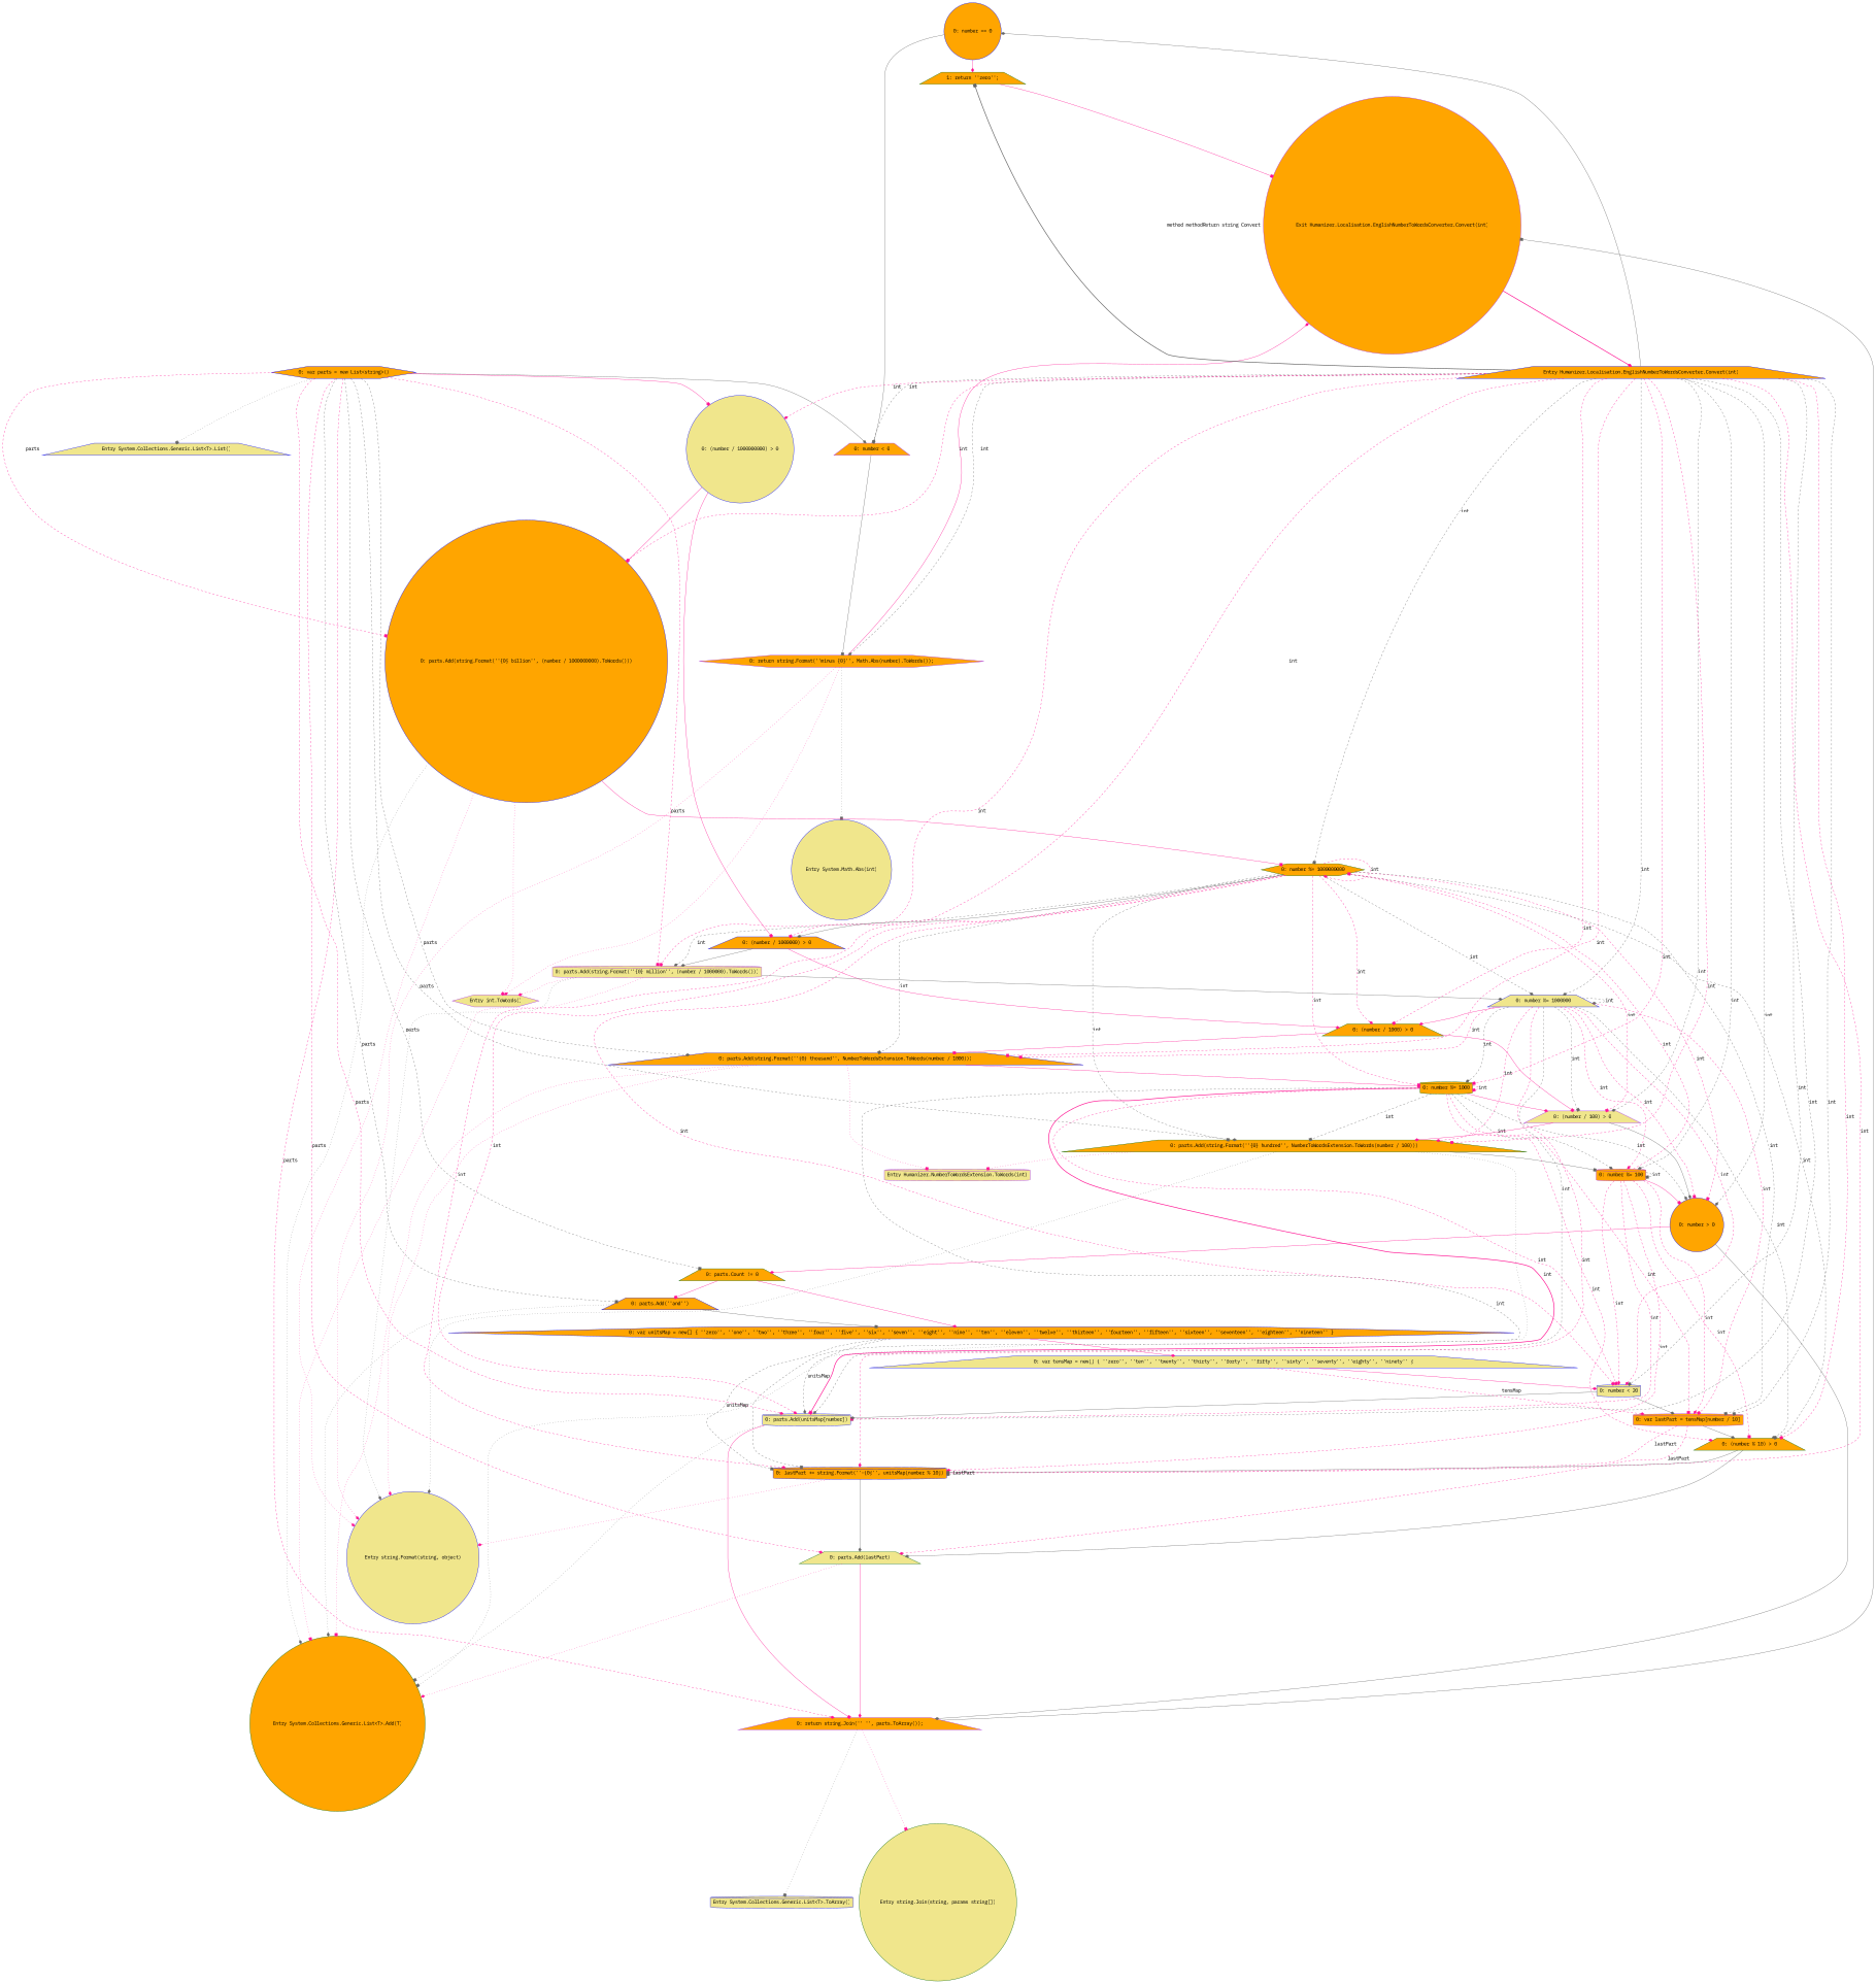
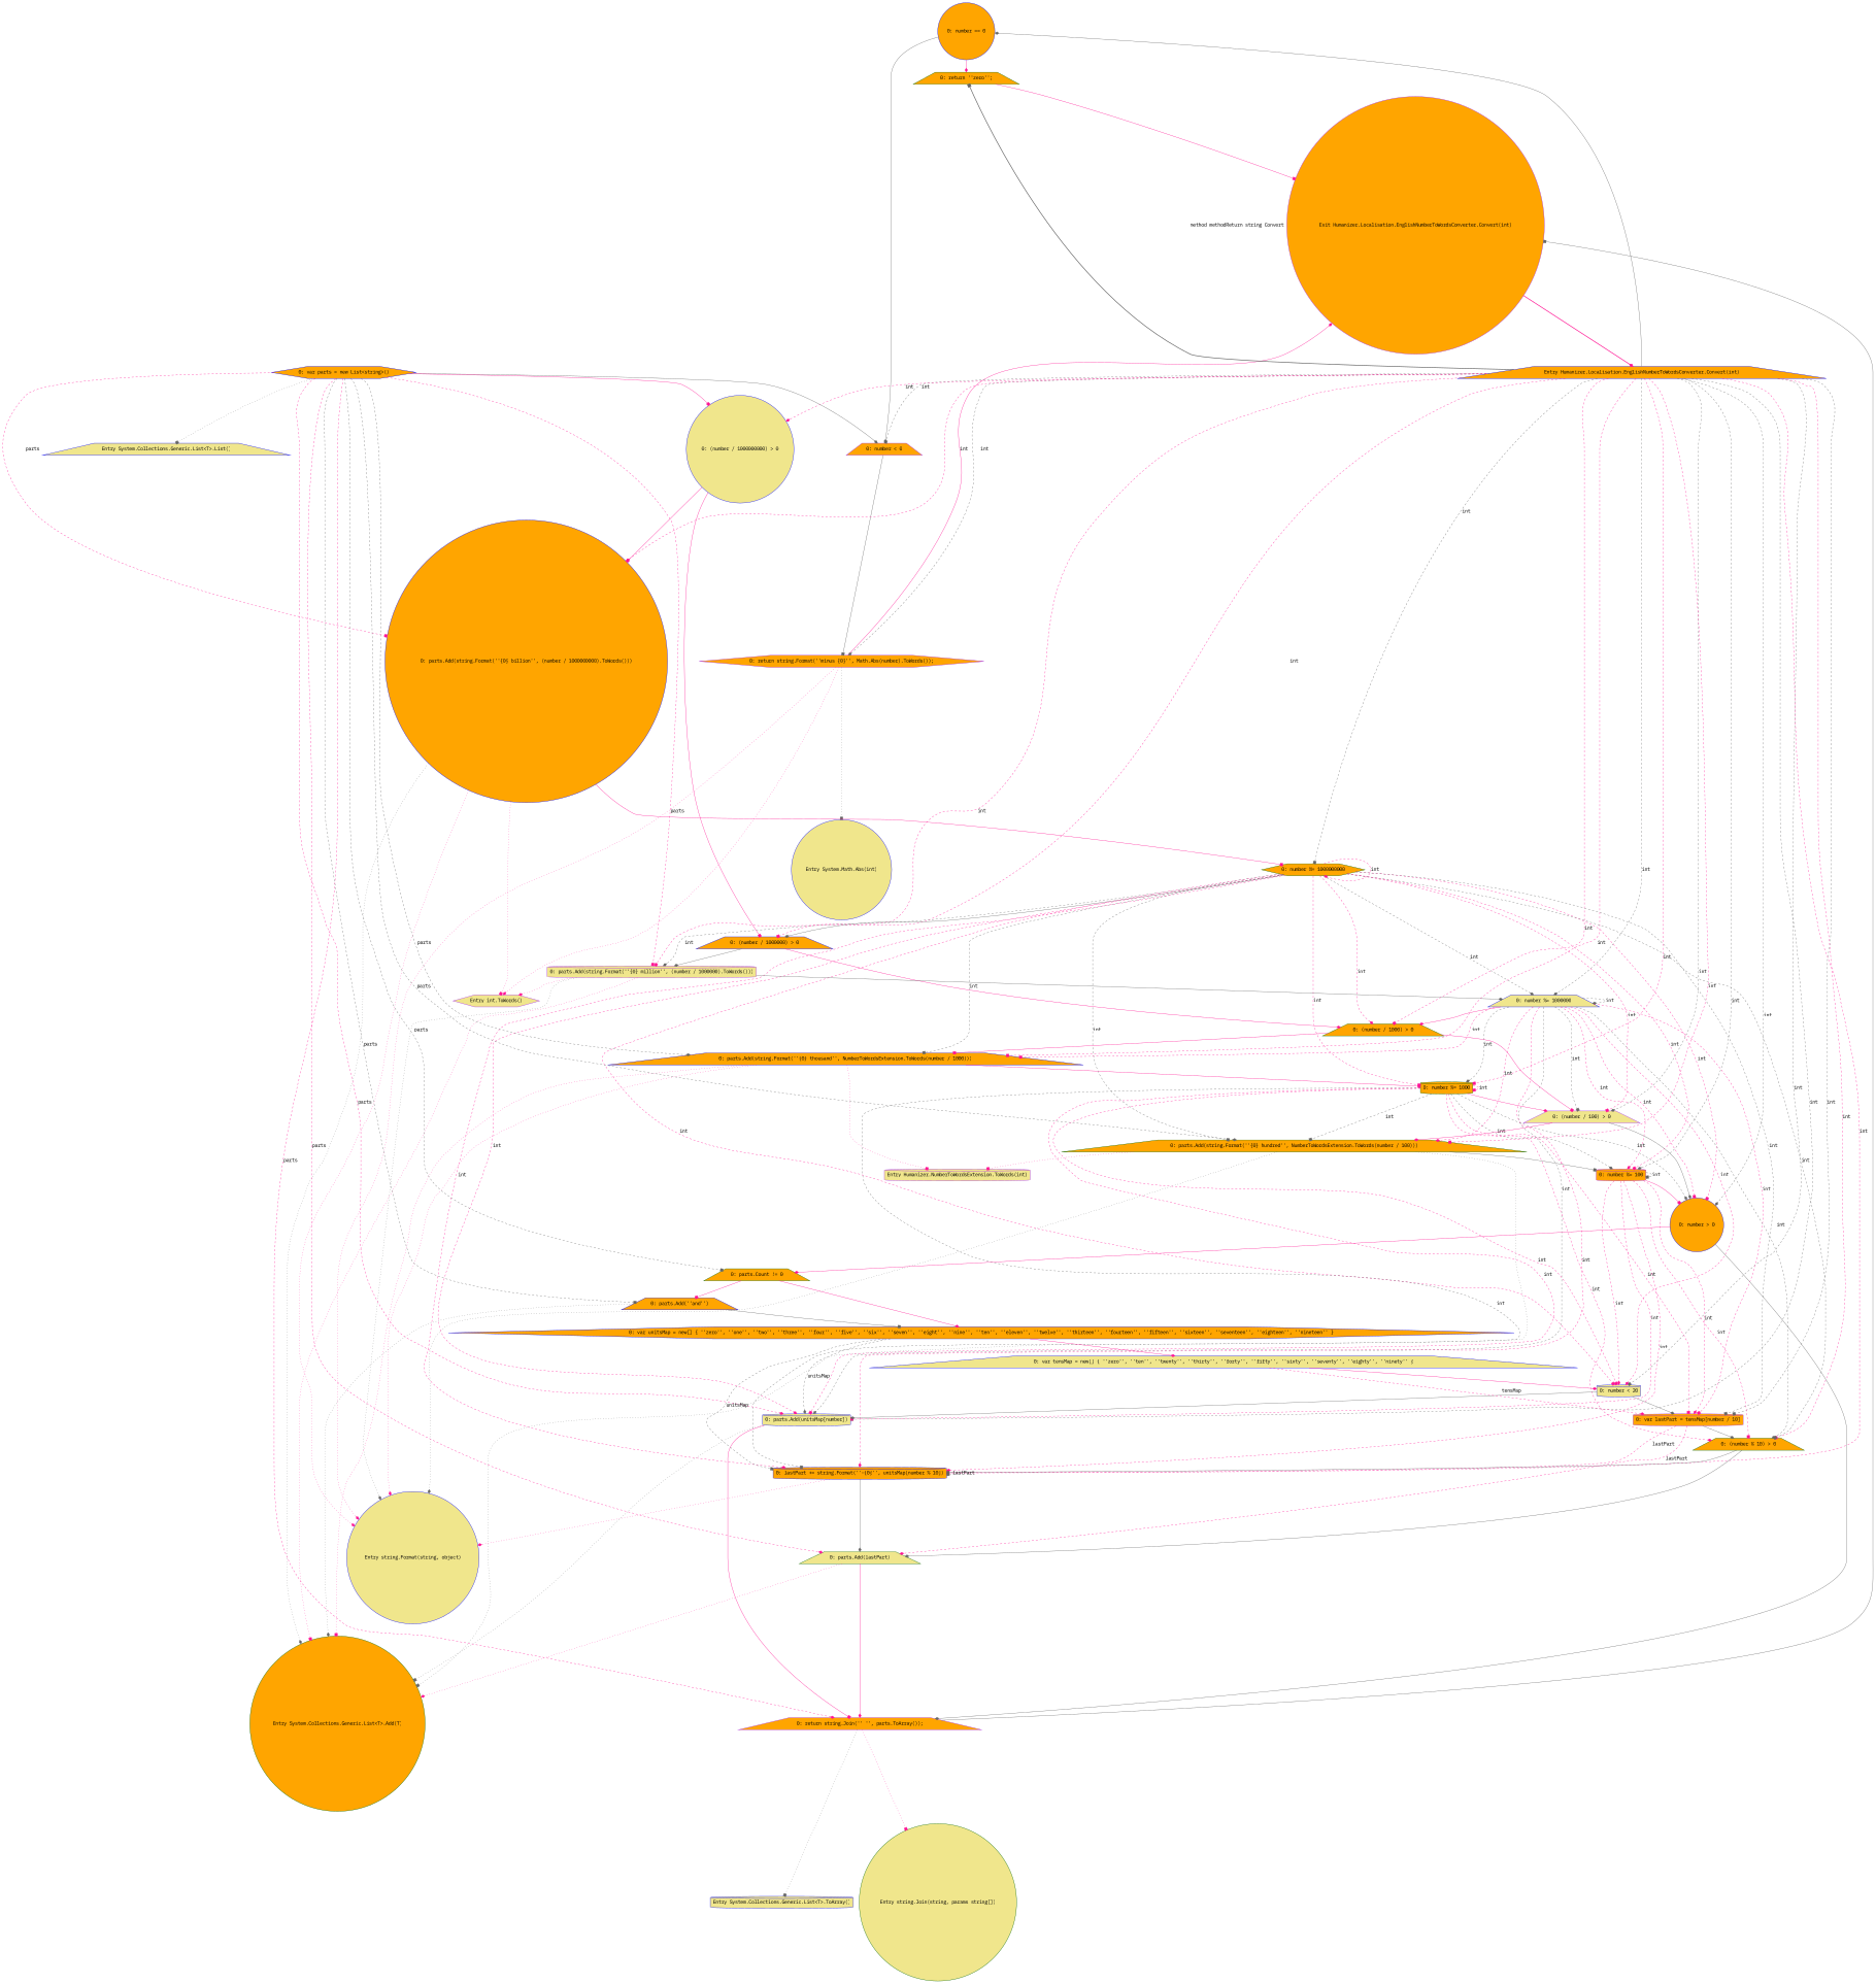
  digraph {
    fontname="IBM Plex Mono"
    node [cluster="Humanizer.Localisation.EnglishNumberToWordsConverter.Convert(int)" color=blue community=0 fillcolor=orange fontname="IBM Plex Mono" shape=trapezium span="0-0" style=filled]
    edge [arrowhead=diamond color=deeppink fontname="IBM Plex Mono" style=dashed]
    n1 [label="0: number == 0" shape=circle span="9-9"]
-   n2 [color=darkgreen label="1: return ''zero'';" span="10-10"]
+   n2 [color=darkgreen label="0: return ''zero'';" span="10-10"]
    n3 [color=purple label="0: number < 0" span="12-12"]
    n4 [color=purple label="Exit Humanizer.Localisation.EnglishNumberToWordsConverter.Convert(int)" shape=circle span="7-7" community=""]
    n5 [color=purple label="0: return string.Format(''minus {0}'', Math.Abs(number).ToWords());" shape=hexagon span="13-13"]
    n6 [label="Entry Humanizer.Localisation.EnglishNumberToWordsConverter.Convert(int)" span="7-7" community=""]
    n7 [fillcolor=khaki label="0: (number / 1000000000) > 0" shape=circle span="17-17"]
    n8 [label="0: parts.Add(string.Format(''{0} billion'', (number / 1000000000).ToWords()))" shape=circle span="19-19"]
    n9 [label="0: (number / 1000000) > 0" span="23-23"]
    n10 [color=darkgreen label="0: number %= 1000000000" shape=hexagon span="20-20"]
    n11 [color=purple fillcolor=khaki label="0: parts.Add(string.Format(''{0} million'', (number / 1000000).ToWords()))" shape=cylinder span="25-25"]
    n12 [fillcolor=khaki label="0: number %= 1000000" span="26-26"]
    n13 [color=darkgreen label="0: (number / 1000) > 0" span="29-29"]
    n14 [label="0: parts.Add(string.Format(''{0} thousand'', NumberToWordsExtension.ToWords(number / 1000)))" span="31-31"]
    n15 [color=darkgreen label="0: number %= 1000" shape=cylinder span="32-32"]
    n16 [color=purple fillcolor=khaki label="0: (number / 100) > 0" span="35-35"]
    n17 [color=darkgreen label="0: parts.Add(string.Format(''{0} hundred'', NumberToWordsExtension.ToWords(number / 100)))" span="37-37"]
    n18 [color=purple label="0: number %= 100" shape=cylinder span="38-38"]
    n19 [label="0: number > 0" shape=circle span="41-41"]
    n20 [fillcolor=khaki label="0: number < 20" shape=cylinder span="49-49"]
    n21 [fillcolor=khaki label="0: parts.Add(unitsMap[number])" shape=cylinder span="50-50"]
    n22 [color=purple label="0: var lastPart = tensMap[number / 10]" shape=cylinder span="53-53"]
    n23 [color=darkgreen label="0: (number % 10) > 0" span="54-54"]
    n24 [label="0: lastPart += string.Format(''-{0}'', unitsMap[number % 10])" shape=cylinder span="55-55"]
    n25 [cluster="System.Math.Abs(int)" fillcolor=khaki label="Entry System.Math.Abs(int)" shape=circle community=""]
    n26 [cluster="int.ToWords()" color=purple fillcolor=khaki label="Entry int.ToWords()" shape=hexagon span="25-25" community=""]
    n27 [cluster="string.Format(string, object)" fillcolor=khaki label="Entry string.Format(string, object)" shape=circle community=""]
    n28 [cluster="System.Collections.Generic.List<T>.Add(T)" color=darkgreen label="Entry System.Collections.Generic.List<T>.Add(T)" shape=circle community=""]
    n29 [cluster="Humanizer.NumberToWordsExtension.ToWords(int)" color=purple fillcolor=khaki label="Entry Humanizer.NumberToWordsExtension.ToWords(int)" shape=cylinder span="25-25" community=""]
    n30 [color=darkgreen label="0: parts.Count != 0" span="43-43"]
    n31 [color=purple label="0: return string.Join('' '', parts.ToArray());" span="61-61"]
    n32 [color=darkgreen fillcolor=khaki label="0: parts.Add(lastPart)" span="57-57"]
    n33 [label="0: var parts = new List<string>()" shape=hexagon span="15-15"]
    n34 [cluster="System.Collections.Generic.List<T>.List()" fillcolor=khaki label="Entry System.Collections.Generic.List<T>.List()" community=""]
    n35 [label="0: parts.Add(''and'')" span="44-44"]
    n36 [label="0: var unitsMap = new[] { ''zero'', ''one'', ''two'', ''three'', ''four'', ''five'', ''six'', ''seven'', ''eight'', ''nine'', ''ten'', ''eleven'', ''twelve'', ''thirteen'', ''fourteen'', ''fifteen'', ''sixteen'', ''seventeen'', ''eighteen'', ''nineteen'' }" shape=hexagon span="46-46"]
    n37 [cluster="System.Collections.Generic.List<T>.ToArray()" fillcolor=khaki label="Entry System.Collections.Generic.List<T>.ToArray()" shape=cylinder community=""]
    n38 [cluster="string.Join(string, params string[])" color=darkgreen fillcolor=khaki label="Entry string.Join(string, params string[])" shape=circle community=""]
    n39 [fillcolor=khaki label="0: var tensMap = new[] { ''zero'', ''ten'', ''twenty'', ''thirty'', ''forty'', ''fifty'', ''sixty'', ''seventy'', ''eighty'', ''ninety'' }" span="47-47"]
    n1 -> n2 [style=solid]
    n1 -> n3 [color=gray40 style=solid]
    n2 -> n4 [arrowhead=box style=solid]
    n3 -> n5 [arrowhead=box color=gray40 style=solid]
    n4 -> n6 [style=bold]
    n5 -> n4 [style=solid]
    n5 -> n25 [arrowhead=box color=gray40 style=dotted]
    n5 -> n26 [style=dotted]
    n5 -> n27 [style=dotted]
    n6 -> n1 [color=gray40 style=solid]
    n6 -> n2 [arrowhead=box color=gray40 label="method methodReturn string Convert" style=bold]
    n6 -> n3 [arrowhead=box color=gray40 label=int]
    n6 -> n5 [color=gray40 label=int]
    n6 -> n7 [label=int]
    n6 -> n8 [label=int]
    n6 -> n9 [arrowhead=box label=int]
    n6 -> n10 [arrowhead=box color=gray40 label=int]
    n6 -> n11 [arrowhead=box label=int]
    n6 -> n12 [color=gray40 label=int]
    n6 -> n13 [arrowhead=box label=int]
    n6 -> n14 [arrowhead=box label=int]
    n6 -> n15 [arrowhead=box label=int]
    n6 -> n16 [color=gray40 label=int]
    n6 -> n17 [arrowhead=box label=int]
    n6 -> n18 [color=gray40 label=int]
    n6 -> n19 [color=gray40 label=int]
    n6 -> n20 [arrowhead=box color=gray40 label=int]
    n6 -> n21 [arrowhead=box color=gray40 label=int]
    n6 -> n22 [arrowhead=box color=gray40 label=int]
    n6 -> n23 [arrowhead=box label=int]
    n6 -> n24 [arrowhead=box label=int]
    n7 -> n8 [arrowhead=box style=solid]
    n7 -> n9 [arrowhead=box style=solid]
    n8 -> n10 [arrowhead=box style=solid]
    n8 -> n26 [arrowhead=box style=dotted]
    n8 -> n27 [style=dotted]
    n8 -> n28 [color=gray40 style=dotted]
    n9 -> n11 [color=gray40 style=solid]
    n9 -> n13 [style=solid]
    n10 -> n9 [color=gray40 style=solid]
    n10 -> n10 [label=int]
    n10 -> n11 [color=gray40 label=int]
    n10 -> n12 [color=gray40 label=int]
    n10 -> n13 [label=int]
    n10 -> n14 [arrowhead=box color=gray40 label=int]
    n10 -> n15 [arrowhead=box label=int]
    n10 -> n16 [arrowhead=box label=int]
    n10 -> n17 [arrowhead=box color=gray40 label=int]
-   n18 -> n10 [arrowhead=box label=int]
+   n10 -> n18 [arrowhead=box label=int]
    n10 -> n19 [arrowhead=box label=int]
    n10 -> n20 [arrowhead=box label=int]
    n10 -> n21 [label=int]
    n10 -> n22 [arrowhead=box color=gray40 label=int]
    n10 -> n23 [arrowhead=box color=gray40 label=int]
    n10 -> n24 [label=int]
    n11 -> n12 [color=gray40 style=solid]
    n11 -> n26 [style=dotted]
    n11 -> n27 [color=gray40 style=dotted]
    n11 -> n28 [arrowhead=box style=dotted]
    n12 -> n12 [color=gray40 label=int]
    n12 -> n13 [style=solid]
    n12 -> n14 [arrowhead=box label=int]
    n12 -> n15 [color=gray40 label=int]
    n12 -> n16 [arrowhead=box color=gray40 label=int]
    n12 -> n17 [label=int]
    n12 -> n18 [label=int]
    n12 -> n19 [arrowhead=box label=int]
    n12 -> n20 [label=int]
    n12 -> n21 [color=gray40 label=int]
    n12 -> n22 [arrowhead=box label=int]
    n12 -> n23 [color=gray40 label=int]
    n12 -> n24 [label=int]
    n13 -> n14 [arrowhead=box style=solid]
    n13 -> n16 [arrowhead=box style=solid]
    n14 -> n15 [arrowhead=box style=solid]
    n14 -> n27 [style=dotted]
    n14 -> n28 [arrowhead=box style=dotted]
    n14 -> n29 [arrowhead=box style=dotted]
    n15 -> n15 [arrowhead=box label=int]
    n15 -> n16 [style=solid]
    n15 -> n17 [arrowhead=box color=gray40 label=int]
    n15 -> n18 [color=gray40 label=int]
    n15 -> n19 [color=gray40 label=int]
    n15 -> n20 [arrowhead=box label=int]
-   n15 -> n21 [arrowhead=box label=int style=bold]
+   n15 -> n21 [arrowhead=box label=int]
    n15 -> n22 [arrowhead=box label=int]
    n15 -> n23 [label=int]
    n15 -> n24 [arrowhead=box color=gray40 label=int]
    n16 -> n17 [style=solid]
    n16 -> n19 [color=gray40 style=solid]
    n17 -> n18 [arrowhead=box color=gray40 style=solid]
    n17 -> n27 [color=gray40 style=dotted]
    n17 -> n28 [arrowhead=box color=gray40 style=dotted]
    n17 -> n29 [arrowhead=box style=dotted]
    n18 -> n18 [arrowhead=box color=gray40 label=int]
    n18 -> n19 [arrowhead=box style=solid]
    n18 -> n20 [label=int]
    n18 -> n21 [arrowhead=box label=int]
    n18 -> n22 [label=int]
    n18 -> n23 [arrowhead=box label=int]
    n18 -> n24 [label=int]
    n19 -> n30 [style=solid]
    n19 -> n31 [color=gray40 style=solid]
    n20 -> n21 [color=gray40 style=solid]
    n20 -> n22 [color=gray40 style=solid]
    n21 -> n28 [arrowhead=box color=gray40 style=dotted]
    n21 -> n31 [arrowhead=box style=solid]
    n22 -> n23 [color=gray40 style=solid]
    n22 -> n24 [arrowhead=box label=lastPart]
    n22 -> n32 [label=lastPart]
    n23 -> n24 [arrowhead=box color=gray40 style=solid]
    n23 -> n32 [color=gray40 style=solid]
    n24 -> n24 [arrowhead=box color=gray40 label=lastPart]
    n24 -> n27 [style=dotted]
    n24 -> n32 [color=gray40 style=solid]
    n30 -> n35 [arrowhead=box style=solid]
    n30 -> n36 [style=solid]
    n31 -> n4 [arrowhead=box color=gray40 style=solid]
    n31 -> n37 [arrowhead=box color=gray40 style=dotted]
    n31 -> n38 [arrowhead=box style=dotted]
    n32 -> n28 [style=dotted]
    n32 -> n31 [style=solid]
    n33 -> n3 [color=gray40 style=solid]
    n33 -> n7 [arrowhead=box style=solid]
    n33 -> n8 [arrowhead=box label=parts]
    n33 -> n11 [arrowhead=box label=parts]
    n33 -> n14 [color=gray40 label=parts]
    n33 -> n17 [color=gray40 label=parts]
    n33 -> n21 [label=parts]
    n33 -> n30 [arrowhead=box color=gray40 label=parts]
    n33 -> n31 [label=parts]
    n33 -> n32 [label=parts]
    n33 -> n34 [arrowhead=box color=gray40 style=dotted]
    n33 -> n35 [arrowhead=box color=gray40 label=parts]
    n35 -> n28 [color=gray40 style=dotted]
    n35 -> n36 [arrowhead=box color=gray40 style=solid]
    n36 -> n21 [color=gray40 label=unitsMap]
    n36 -> n24 [arrowhead=box color=gray40 label=unitsMap]
    n36 -> n39 [style=solid]
    n39 -> n20 [style=solid]
    n39 -> n22 [label=tensMap]
  }
